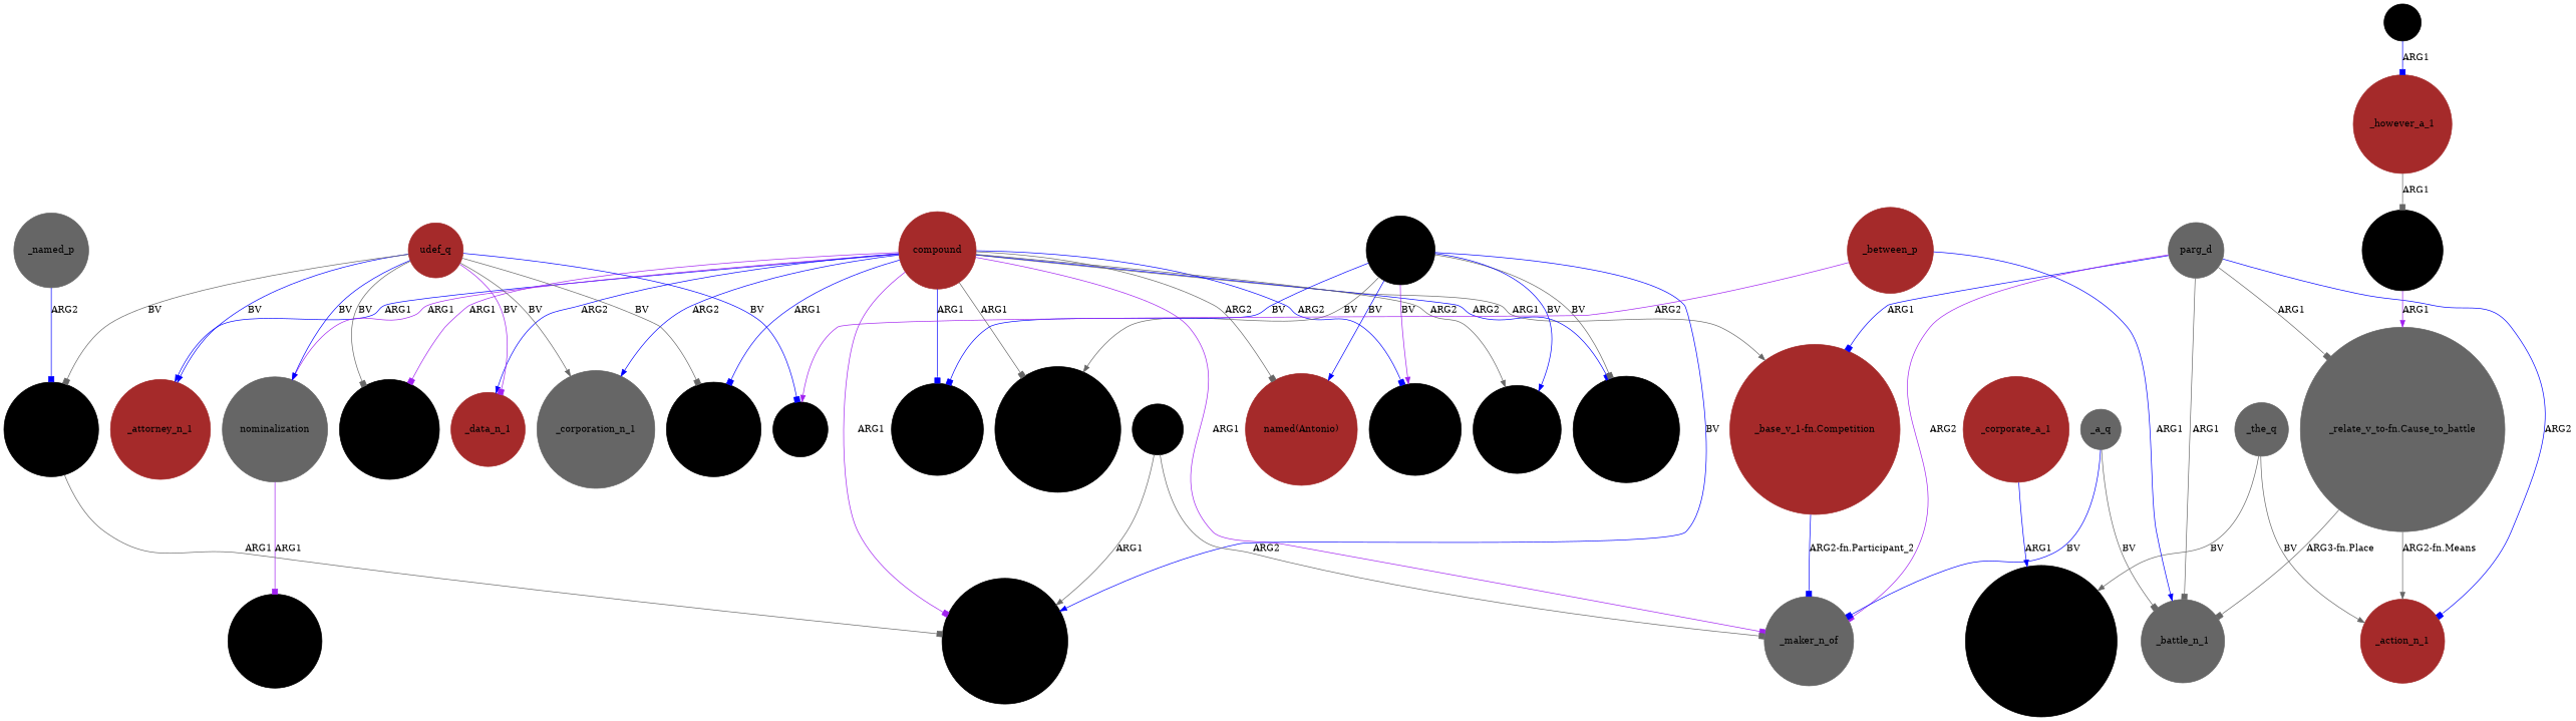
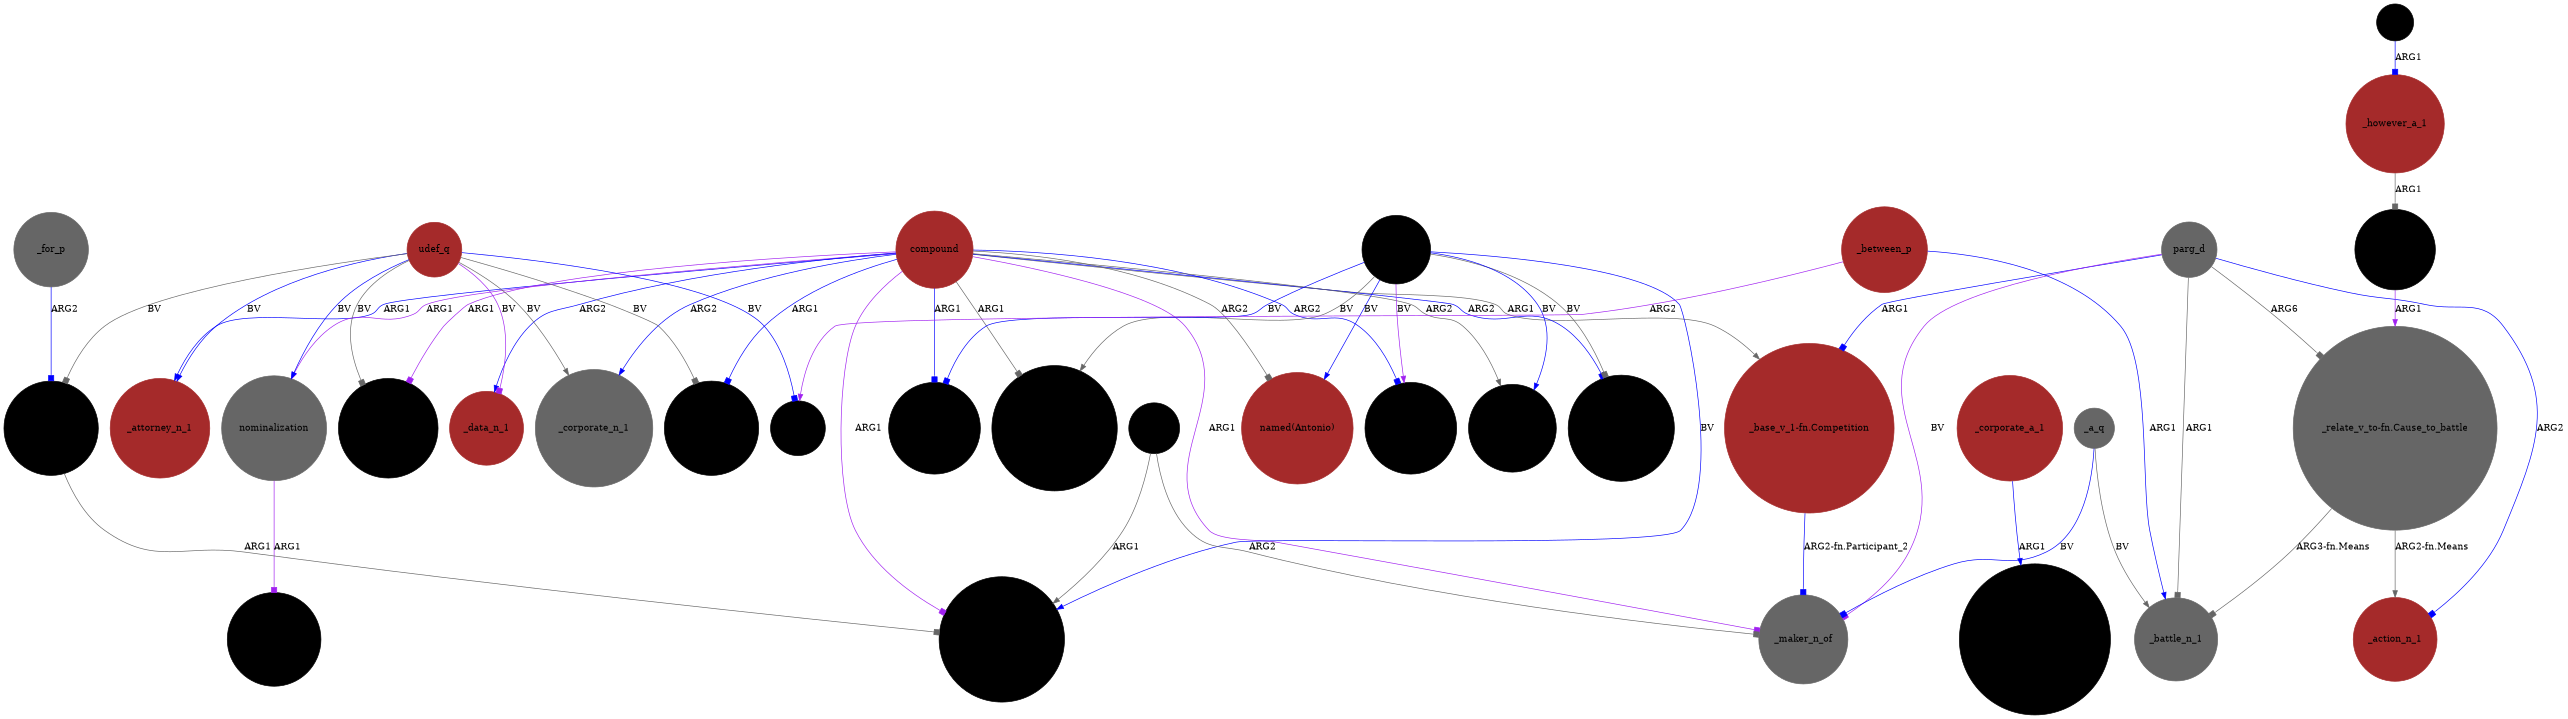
  digraph {
    node [color=black shape=circle style=filled]
    edge [arrowhead=box color=blue]
    compound [color=brown]
    _system_n_of
    "_base_v_1-fn.Competition" [color=brown]
    "named(Martin)"
    "named(Ackerman)"
    "named(New)"
    _attorney_n_1 [color=brown]
    nominalization [color=gray40]
    "named(Datapoint)"
    _maker_n_of [color=gray40]
    "named(York)"
    "named(Texas)"
    "named(Antonio)" [color=brown]
    "named(San)"
-   _corporation_n_1 [color=gray40]
+   _corporation_n_1 [color=gray40 label=_corporate_n_1]
    _data_n_1 [color=brown]
    _process_v_1
-   _the_q [color=gray40]
    "_raider/nn_u_unknown"
    _action_n_1 [color=brown]
-   _for_p [color=gray40 label=_named_p]
+   _for_p [color=gray40]
    _control_n_of
    _battle_n_1 [color=gray40]
    udef_q [color=brown]
    _and_c
    parg_d [color=gray40]
    n27 [color=gray40 label="_relate_v_to-fn.Cause_to_battle"]
    proper_q
    _clear_a_of
    _however_a_1 [color=brown]
    neg
    appos
    _a_q [color=gray40]
    _between_p [color=brown]
    _corporate_a_1 [color=brown]
    compound -> _system_n_of [label=ARG1]
    compound -> "_base_v_1-fn.Competition" [arrowhead=normal color=gray40 label=ARG1]
    compound -> "named(Martin)" [label=ARG2]
    compound -> "named(Ackerman)" [color=gray40 label=ARG1]
    compound -> "named(New)" [label=ARG2]
    compound -> _attorney_n_1 [arrowhead=normal label=ARG1]
    compound -> nominalization [arrowhead=normal color=purple label=ARG1]
    compound -> "named(Datapoint)" [color=purple label=ARG1]
    compound -> _maker_n_of [color=purple label=ARG1]
    compound -> "named(York)" [label=ARG1]
    compound -> "named(Texas)" [color=purple label=ARG1]
    compound -> "named(Antonio)" [color=gray40 label=ARG2]
    compound -> "named(San)" [arrowhead=normal color=gray40 label=ARG2]
    compound -> _corporation_n_1 [arrowhead=normal label=ARG2]
    compound -> _data_n_1 [arrowhead=normal label=ARG2]
    "_base_v_1-fn.Competition" -> _maker_n_of [label="ARG2-fn.Participant_2"]
    nominalization -> _process_v_1 [color=purple label=ARG1]
-   _the_q -> "_raider/nn_u_unknown" [arrowhead=normal color=gray40 label=BV]
-   _the_q -> _action_n_1 [arrowhead=normal color=gray40 label=BV]
    _for_p -> _control_n_of [label=ARG2]
    _control_n_of -> "named(Datapoint)" [color=gray40 label=ARG1]
    udef_q -> _system_n_of [color=gray40 label=BV]
    udef_q -> _attorney_n_1 [arrowhead=normal label=BV]
    udef_q -> nominalization [arrowhead=normal label=BV]
    udef_q -> "named(Texas)" [color=gray40 label=BV]
    udef_q -> _corporation_n_1 [arrowhead=normal color=gray40 label=BV]
    udef_q -> _data_n_1 [color=purple label=BV]
    udef_q -> _control_n_of [color=gray40 label=BV]
    udef_q -> _and_c [label=BV]
    parg_d -> "_base_v_1-fn.Competition" [label=ARG1]
-   parg_d -> _maker_n_of [color=purple label=ARG2]
+   parg_d -> _maker_n_of [color=purple label=BV]
    parg_d -> _action_n_1 [label=ARG2]
    parg_d -> _battle_n_1 [color=gray40 label=ARG1]
-   parg_d -> n27 [color=gray40 label=ARG1]
+   parg_d -> n27 [color=gray40 label=ARG6]
    n27 -> _action_n_1 [arrowhead=normal color=gray40 label="ARG2-fn.Means"]
-   n27 -> _battle_n_1 [color=gray40 label="ARG3-fn.Place"]
+   n27 -> _battle_n_1 [color=gray40 label="ARG3-fn.Means"]
    proper_q -> "named(Martin)" [color=gray40 label=BV]
    proper_q -> "named(Ackerman)" [arrowhead=normal color=gray40 label=BV]
    proper_q -> "named(New)" [arrowhead=normal color=purple label=BV]
    proper_q -> "named(Datapoint)" [arrowhead=normal label=BV]
    proper_q -> "named(York)" [label=BV]
    proper_q -> "named(Antonio)" [arrowhead=normal label=BV]
    proper_q -> "named(San)" [arrowhead=normal label=BV]
    _clear_a_of -> n27 [arrowhead=normal color=purple label=ARG1]
    _however_a_1 -> _clear_a_of [color=gray40 label=ARG1]
    neg -> _however_a_1 [label=ARG1]
    appos -> "named(Datapoint)" [arrowhead=normal color=gray40 label=ARG1]
    appos -> _maker_n_of [color=gray40 label=ARG2]
    _a_q -> _maker_n_of [label=BV]
-   _a_q -> _battle_n_1 [color=gray40 label=BV]
+   _a_q -> _battle_n_1 [arrowhead=normal color=gray40 label=BV]
    _between_p -> _battle_n_1 [arrowhead=normal label=ARG1]
    _between_p -> _and_c [arrowhead=normal color=purple label=ARG2]
    _corporate_a_1 -> "_raider/nn_u_unknown" [arrowhead=normal label=ARG1]
  }
